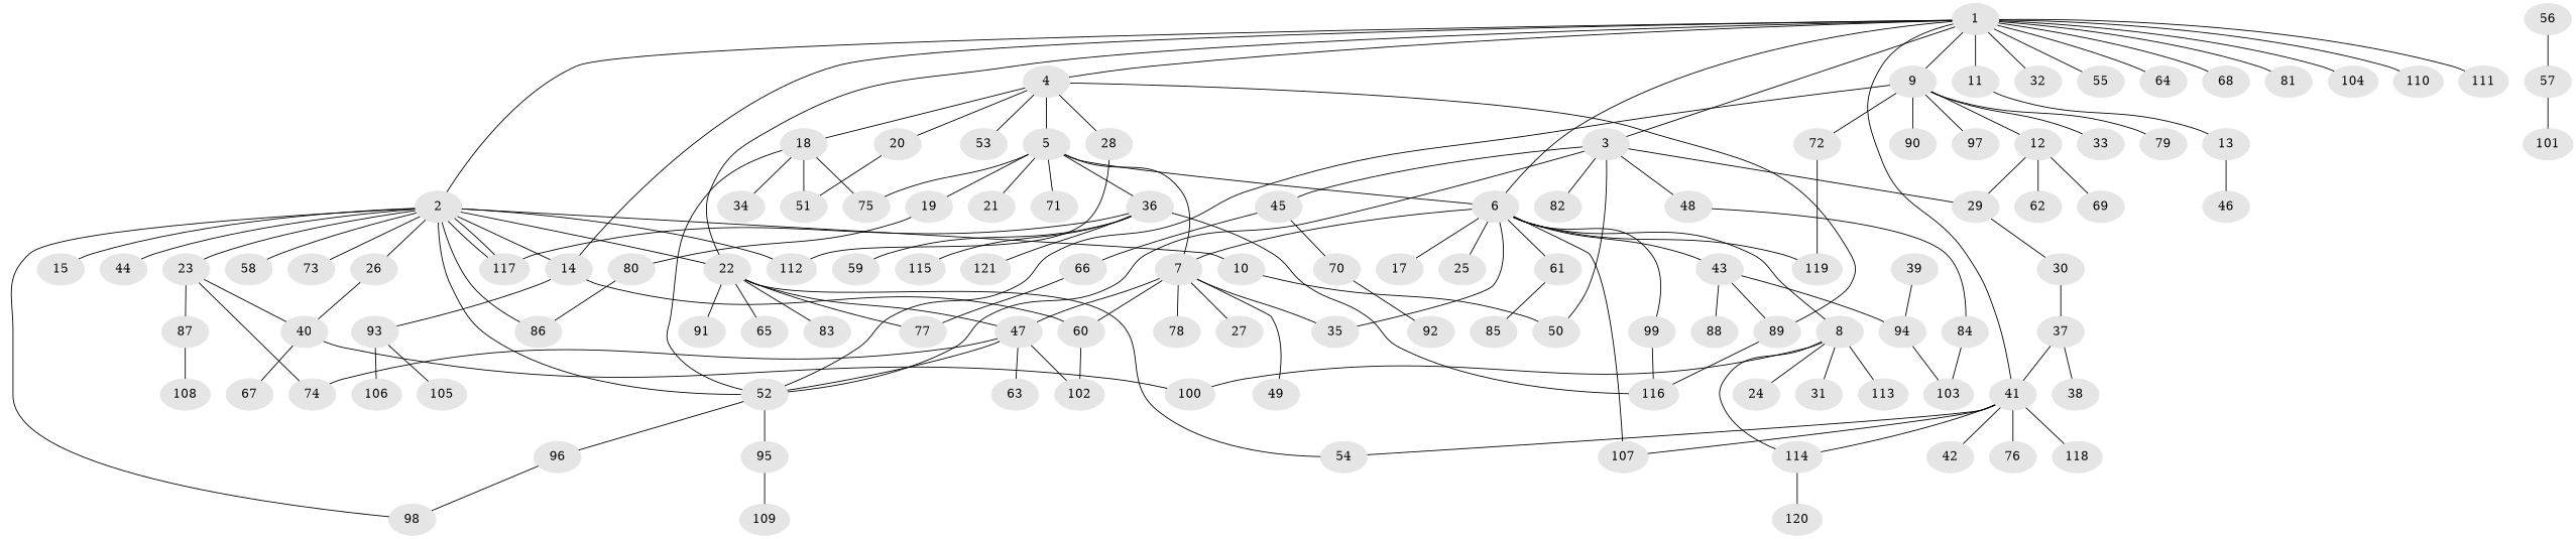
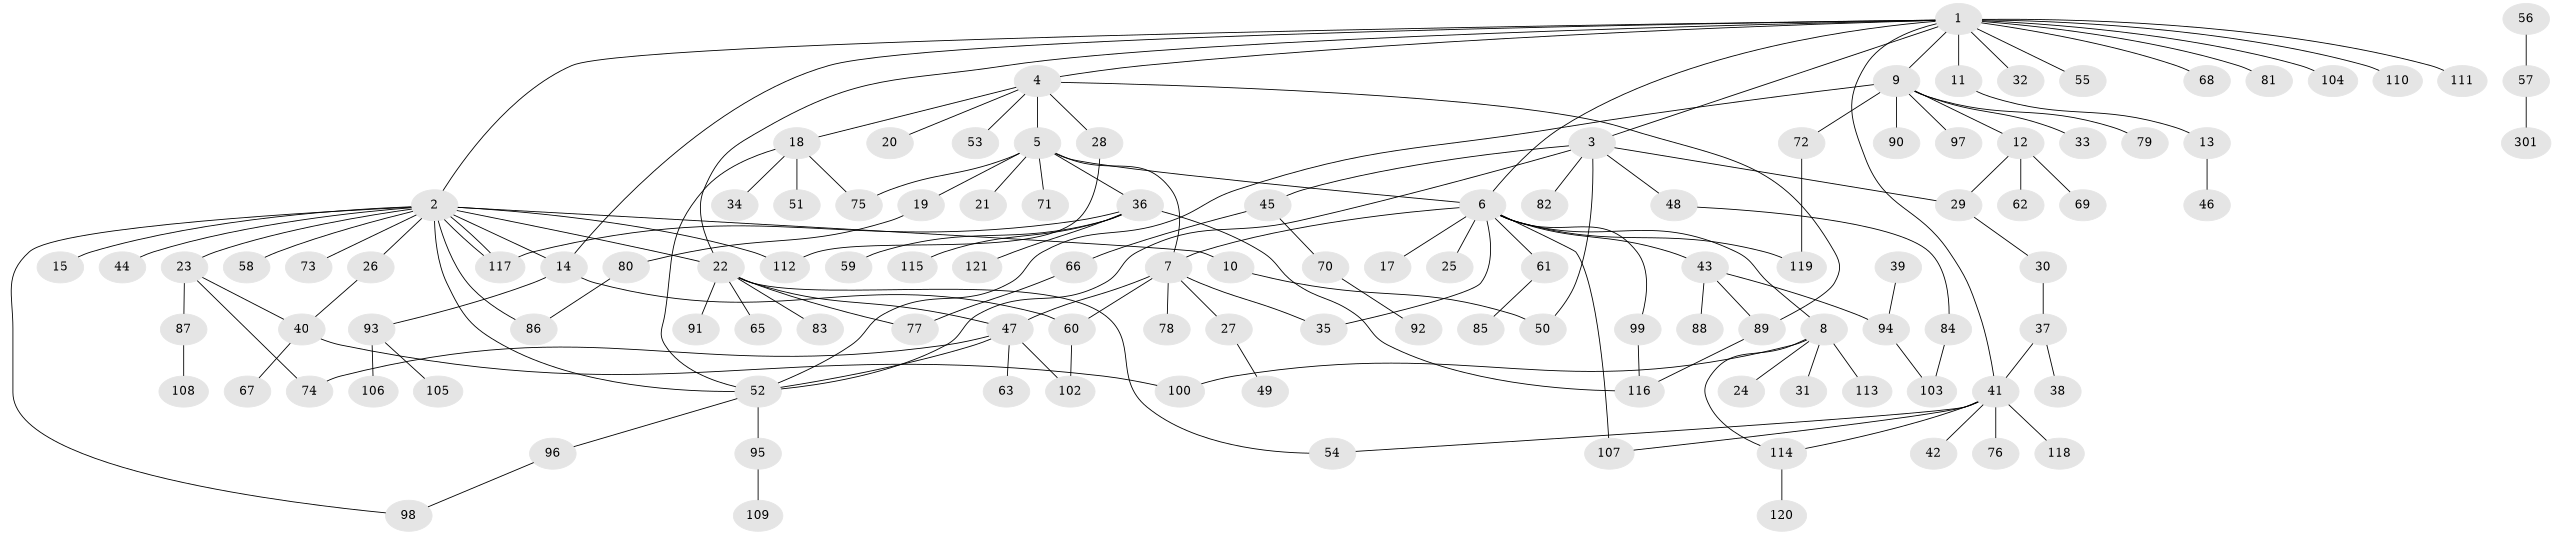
  graph {
    node [color=gray90 style=filled]
    1
    2
    3
    4
    6
    9
    11
    14
    22
    32
    41
    55
-   64
    68
    81
    104
    110
    111
    10
    15
    23
    26
    44
    52
    58
    73
    86
    98
    112
    117
    29
    45
    48
    50
    82
    5
    18
    20
    28
    53
    89
    7
    8
    17
    25
    35
    43
    61
    99
    107
    119
    12
    33
    72
    79
    90
    97
    13
    60
    93
    47
    54
    65
    77
    83
    91
    114
    42
    76
    118
    40
    74
    87
    95
    96
    30
    66
    70
    84
    19
    21
    36
    71
    75
    34
    51
    116
    27
    49
    78
    80
    59
    115
    121
    24
    31
    100
    113
    94
    88
    85
    63
    102
    120
    62
    69
    46
    39
    105
    106
    56
    57
    67
    108
    37
    38
    103
    92
    109
-   101
+   101 [label=301]
    1 -- 2
    1 -- 3
    1 -- 4
    1 -- 6
    1 -- 9
    1 -- 11
    1 -- 14
    1 -- 22
    1 -- 32
    1 -- 41
    1 -- 55
-   1 -- 64
    1 -- 68
    1 -- 81
    1 -- 104
    1 -- 110
    1 -- 111
    2 -- 14
    2 -- 22
    2 -- 10
    2 -- 15
    2 -- 23
    2 -- 26
    2 -- 44
    2 -- 52
    2 -- 58
    2 -- 73
    2 -- 86
    2 -- 98
    2 -- 112
    2 -- 117
    2 -- 117
    3 -- 52
    3 -- 29
    3 -- 45
    3 -- 48
    3 -- 50
    3 -- 82
    4 -- 5
    4 -- 18
    4 -- 20
    4 -- 28
    4 -- 53
    4 -- 89
    6 -- 7
    6 -- 8
    6 -- 17
    6 -- 25
    6 -- 35
    6 -- 43
    6 -- 61
    6 -- 99
    6 -- 107
    6 -- 119
    9 -- 52
    9 -- 12
    9 -- 33
    9 -- 72
    9 -- 79
    9 -- 90
    9 -- 97
    11 -- 13
    14 -- 60
    14 -- 93
    22 -- 47
    22 -- 54
    22 -- 65
    22 -- 77
    22 -- 83
    22 -- 91
    41 -- 107
    41 -- 54
    41 -- 114
    41 -- 42
    41 -- 76
    41 -- 118
    10 -- 50
    23 -- 40
    23 -- 74
    23 -- 87
    26 -- 40
    52 -- 95
    52 -- 96
    29 -- 30
    45 -- 66
    45 -- 70
    48 -- 84
    5 -- 6
    5 -- 7
    5 -- 19
    5 -- 21
    5 -- 36
    5 -- 71
    5 -- 75
    18 -- 52
    18 -- 75
    18 -- 34
    18 -- 51
-   20 -- 51
    28 -- 112
    89 -- 116
    7 -- 35
    7 -- 60
    7 -- 47
    7 -- 27
-   7 -- 49
+   27 -- 49
    7 -- 78
    8 -- 114
    8 -- 24
    8 -- 31
    8 -- 100
    8 -- 113
    43 -- 89
    43 -- 94
    43 -- 88
    61 -- 85
    99 -- 116
    12 -- 29
    12 -- 62
    12 -- 69
    72 -- 119
    13 -- 46
    60 -- 102
    93 -- 105
    93 -- 106
    47 -- 52
    47 -- 74
    47 -- 63
    47 -- 102
    114 -- 120
    40 -- 100
    40 -- 67
    87 -- 108
    95 -- 109
    96 -- 98
    30 -- 37
    66 -- 77
    70 -- 92
    84 -- 103
    19 -- 80
    36 -- 117
    36 -- 116
    36 -- 59
    36 -- 115
    36 -- 121
    80 -- 86
    94 -- 103
    39 -- 94
    56 -- 57
    57 -- 101
    37 -- 41
    37 -- 38
  }
